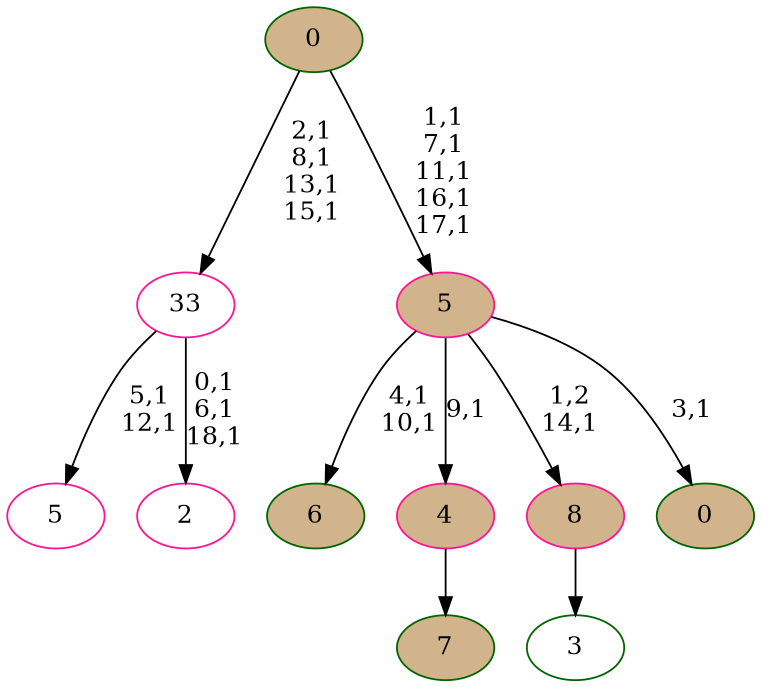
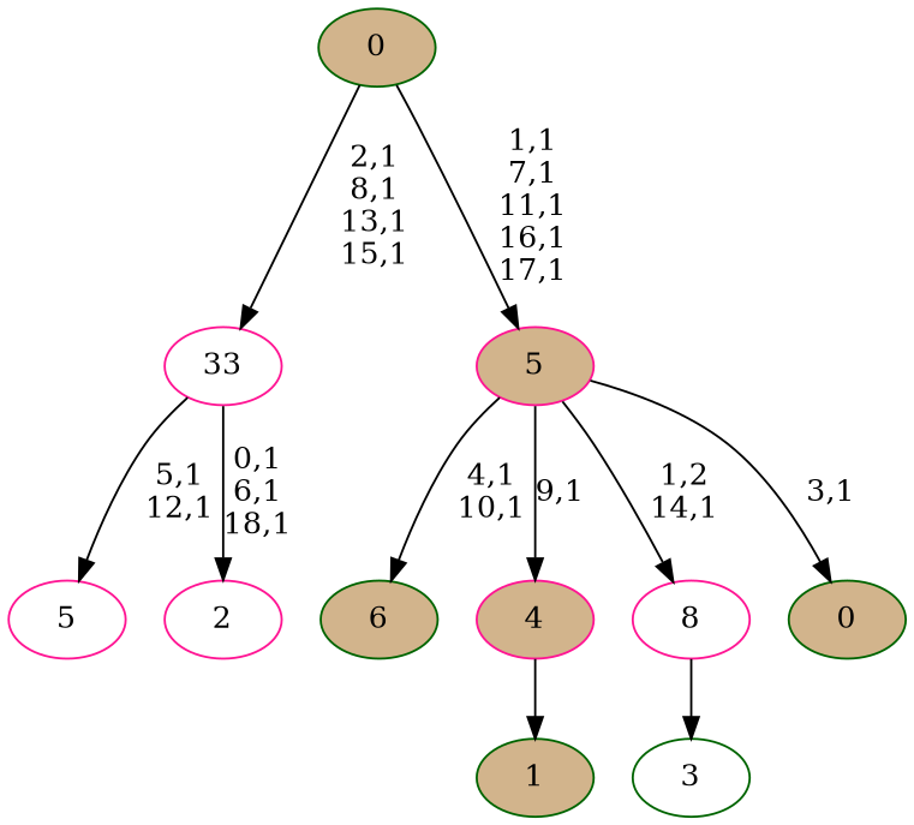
  digraph {
    node [color=deeppink fillcolor=tan style=filled]
    n1 [color=darkgreen label=6]
    n2 [fillcolor=white label=5]
    n3 [label=4]
-   n4 [color=darkgreen label=7]
+   n4 [color=darkgreen label=1]
    n5 [color=darkgreen fillcolor=white label=3]
    n6 [fillcolor=white label=2]
    n7 [fillcolor=white label=33]
-   8
+   8 [fillcolor=white]
    n9 [color=darkgreen label=0]
    5
    0 [color=darkgreen]
    n3 -> n4
    n7 -> n2 [label="5,1\n12,1"]
    n7 -> n6 [label="0,1\n6,1\n18,1"]
    8 -> n5
    5 -> n1 [label="4,1\n10,1"]
    5 -> n3 [label="9,1"]
    5 -> 8 [label="1,2\n14,1"]
    5 -> n9 [label="3,1"]
    0 -> n7 [label="2,1\n8,1\n13,1\n15,1"]
    0 -> 5 [label="1,1\n7,1\n11,1\n16,1\n17,1"]
  }
